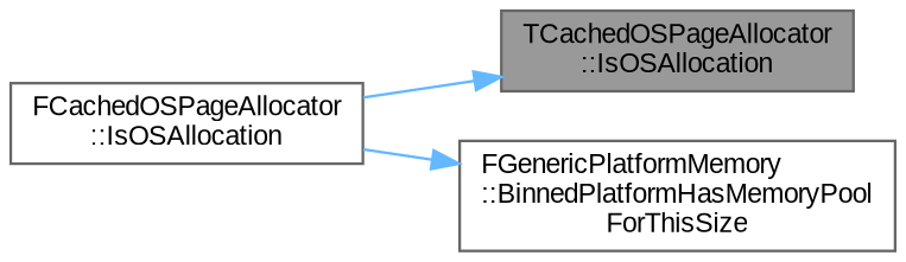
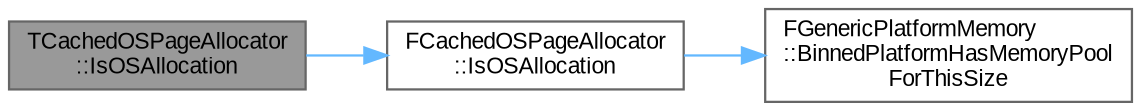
  digraph {
    rankdir=LR
    fontname="Liberation Sans"
    node [color=grey40 fillcolor=white fontname="Liberation Sans" fontsize=10 shape=box style=filled]
    edge [color=steelblue1 fontname="Liberation Sans" fontsize=10 labelfontname=Helvetica labelfontsize=10 style=solid]
    n1 [color=gray40 fillcolor=grey60 fontcolor=black height=0.2 label="TCachedOSPageAllocator\l::IsOSAllocation" width=0.4]
    n2 [height=0.2 label="FCachedOSPageAllocator\l::IsOSAllocation" width=0.4]
    n3 [height=0.2 label="FGenericPlatformMemory\l::BinnedPlatformHasMemoryPool\lForThisSize" width=0.4]
-   n2 -> n1
+   n1 -> n2
    n2 -> n3
  }
